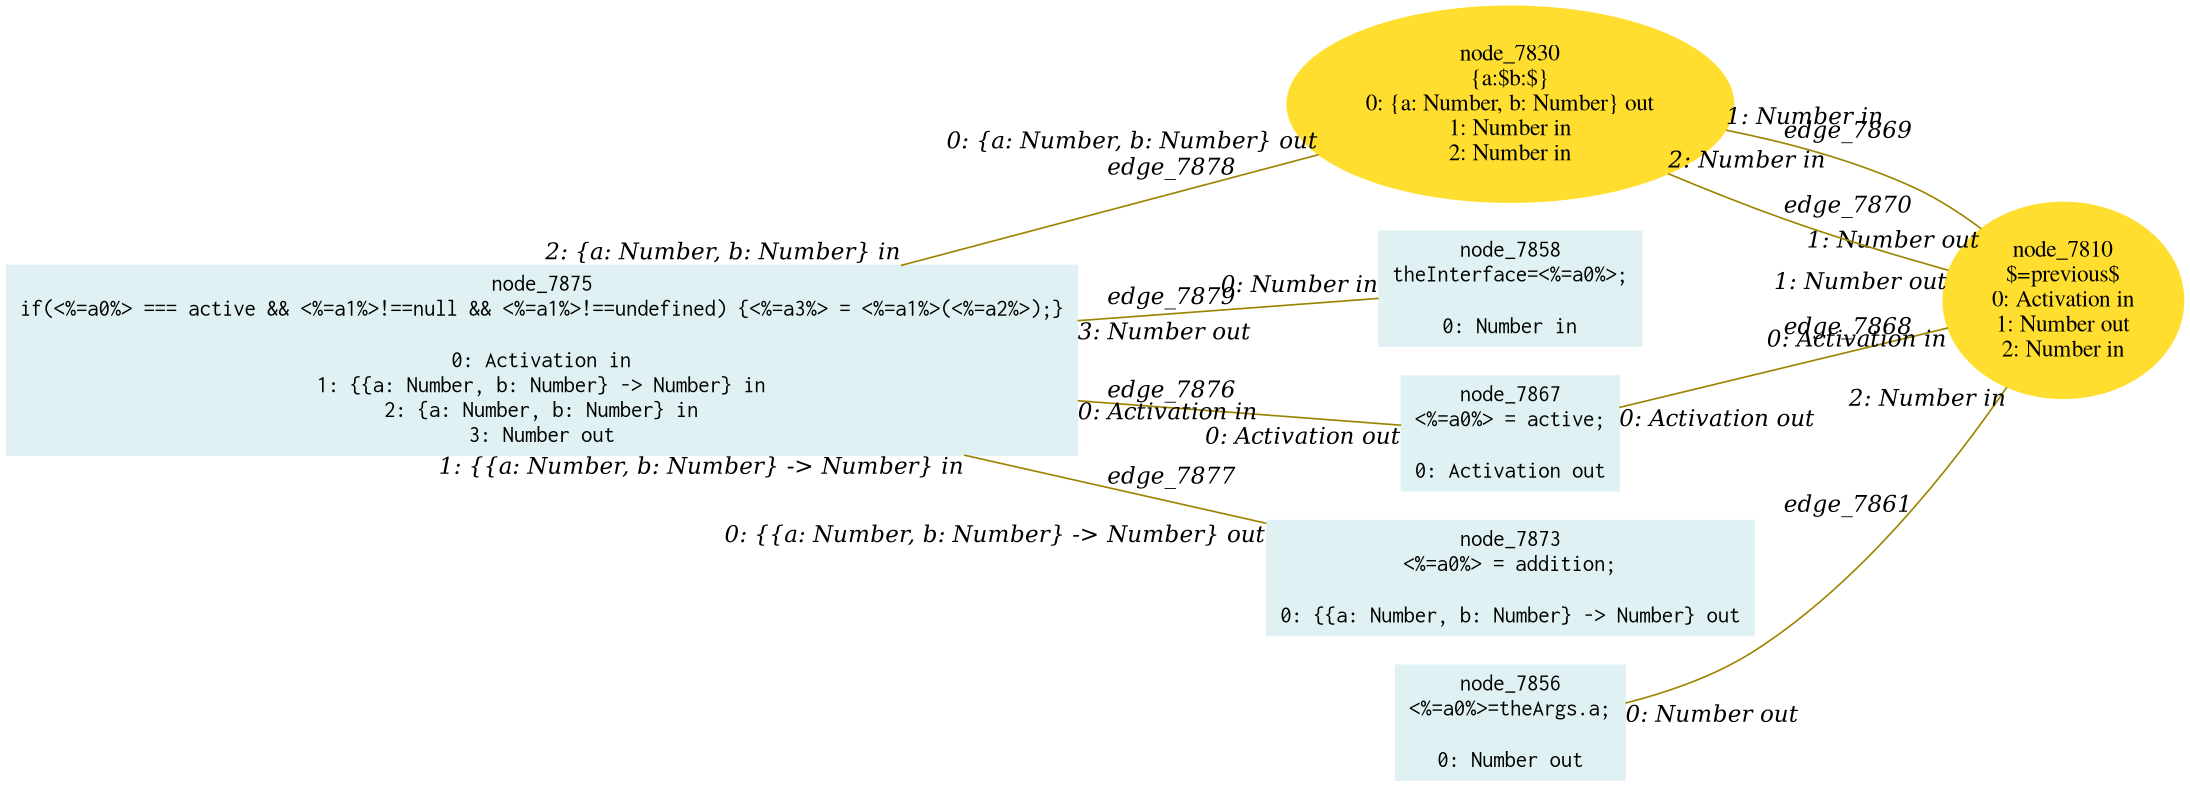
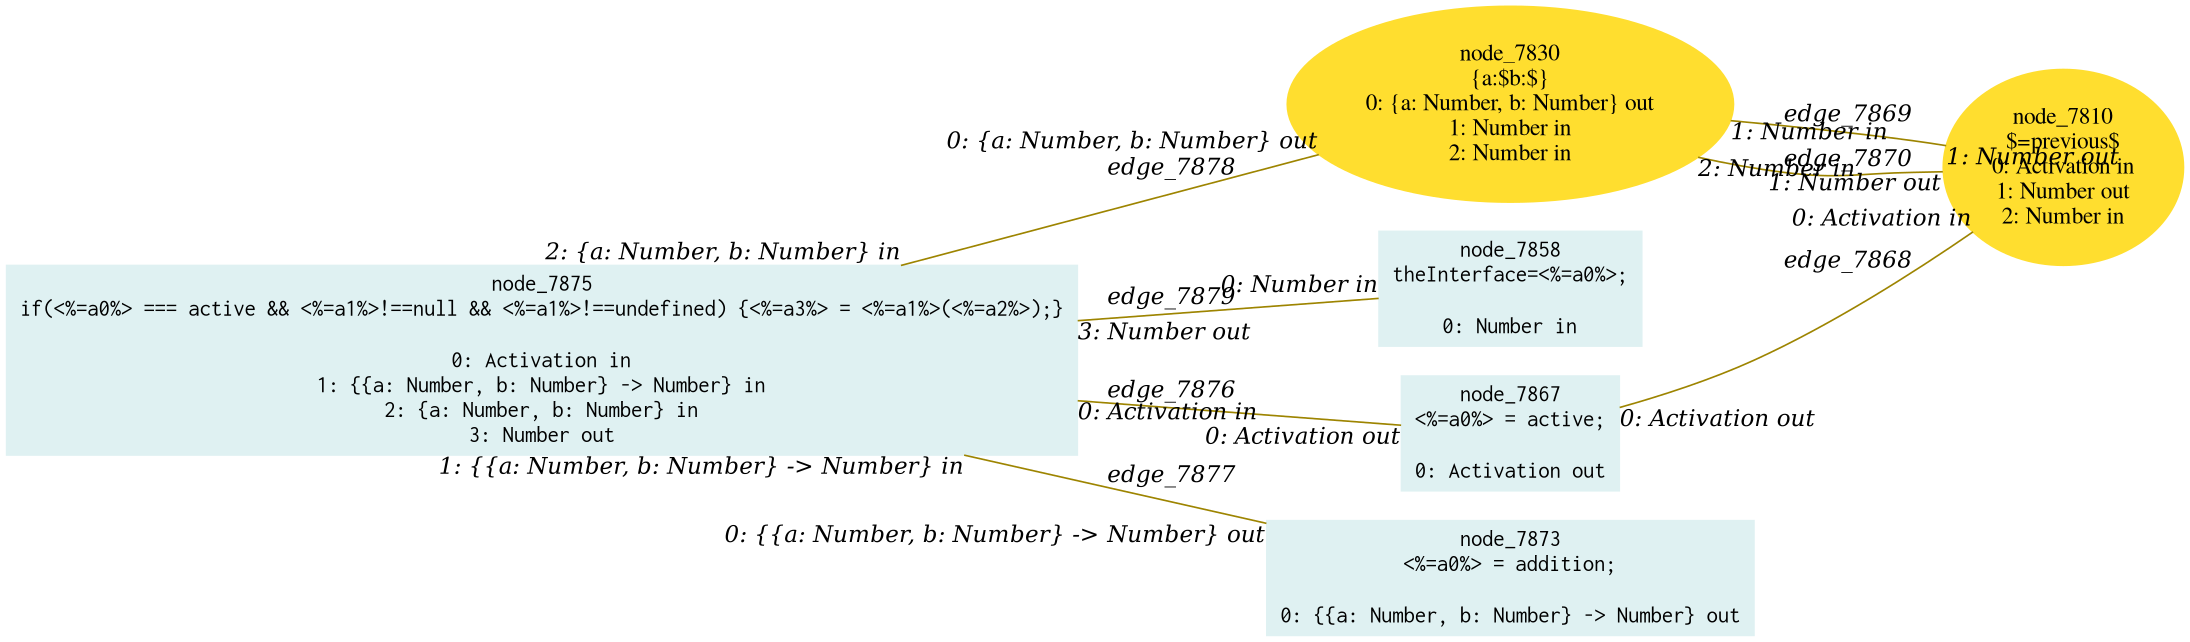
  digraph {
    rankdir=LR
    node [color="#dff1f2" fontname=Courier shape=box style=filled]
    edge [arrowHead=none arrowsize=1 color="#9d8400" dir=none fontname="Times-Italic" headlabel="1: Number out"]
    n1 [color="#ffde2f" fontname=Times label="node_7810\n$=previous$\n0: Activation in\n1: Number out\n2: Number in" shape=ellipse]
    n2 [color="#ffde2f" fontname=Times label="node_7830\n{a:$b:$}\n0: {a: Number, b: Number} out\n1: Number in\n2: Number in" shape=ellipse]
-   n3 [label="node_7856\n<%=a0%>=theArgs.a;\n\n0: Number out"]
    n4 [label="node_7858\ntheInterface=<%=a0%>;\n\n0: Number in"]
    n5 [label="node_7867\n<%=a0%> = active;\n\n0: Activation out"]
    n6 [label="node_7873\n<%=a0%> = addition;\n\n0: {{a: Number, b: Number} -> Number} out"]
    n7 [label="node_7875\nif(<%=a0%> === active && <%=a1%>!==null && <%=a1%>!==undefined) {<%=a3%> = <%=a1%>(<%=a2%>);}\n\n0: Activation in\n1: {{a: Number, b: Number} -> Number} in\n2: {a: Number, b: Number} in\n3: Number out"]
    n2 -> n1 [label=edge_7869 taillabel="1: Number in"]
    n2 -> n1 [label=edge_7870 taillabel="2: Number in"]
-   n3 -> n1 [headlabel="2: Number in" label=edge_7861 taillabel="0: Number out"]
    n5 -> n1 [headlabel="0: Activation in" label=edge_7868 taillabel="0: Activation out"]
    n7 -> n2 [headlabel="0: {a: Number, b: Number} out" label=edge_7878 taillabel="2: {a: Number, b: Number} in"]
    n7 -> n4 [headlabel="0: Number in" label=edge_7879 taillabel="3: Number out"]
    n7 -> n5 [headlabel="0: Activation out" label=edge_7876 taillabel="0: Activation in"]
    n7 -> n6 [headlabel="0: {{a: Number, b: Number} -> Number} out" label=edge_7877 taillabel="1: {{a: Number, b: Number} -> Number} in"]
  }
